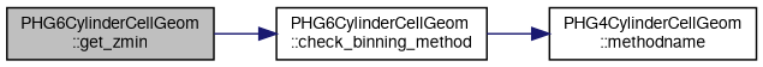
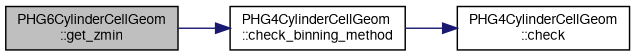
  digraph {
    rankdir=LR
    node [color=black fontname=FreeSans fontsize=10 shape=record]
    edge [color=midnightblue fontname=FreeSans fontsize=10 labelfontname=FreeSans labelfontsize=10 style=solid]
    n1 [fillcolor=grey75 fontcolor=black height=0.2 label="PHG6CylinderCellGeom\l::get_zmin" style=filled width=0.4]
-   n2 [height=0.2 label="PHG6CylinderCellGeom\l::check_binning_method" width=0.4]
-   n3 [height=0.2 label="PHG4CylinderCellGeom\l::methodname" width=0.4]
+   n2 [height=0.2 label="PHG4CylinderCellGeom\l::check_binning_method" width=0.4]
+   n3 [height=0.2 label="PHG4CylinderCellGeom\l::check" width=0.4]
    n1 -> n2
    n2 -> n3
  }
